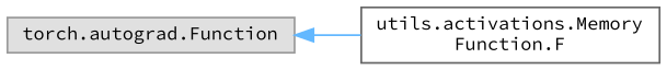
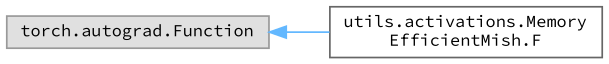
  digraph {
    rankdir=LR
    fontname="Source Code Pro"
    node [fontname="Source Code Pro" fontsize=10 shape=box style=filled]
    n1 [color=grey60 fillcolor="#E0E0E0" height=0.2 label="torch.autograd.Function" width=0.4]
-   n2 [color=grey40 fillcolor=white height=0.2 label="utils.activations.Memory\lFunction.F" width=0.4]
+   n2 [color=grey40 fillcolor=white height=0.2 label="utils.activations.Memory\lEfficientMish.F" width=0.4]
    n1 -> n2 [color=steelblue1 dir=back fontname="Source Code Pro" fontsize=10 labelfontname=Helvetica labelfontsize=10 style=solid]
  }
